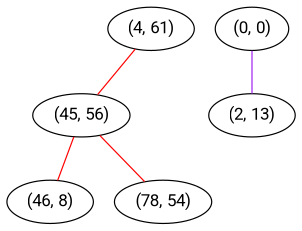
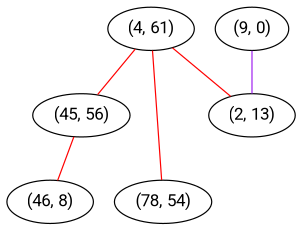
  graph {
    fontname=Roboto
    node [fontname=Roboto]
    edge [color=red fontname=Roboto weight=1]
    "(4, 61)"
    "(45, 56)"
    "(2, 13)"
    "(46, 8)"
    "(78, 54)"
-   "(0, 0)"
+   "(0, 0)" [label="(9, 0)"]
    "(4, 61)" -- "(45, 56)"
+   "(4, 61)" -- "(2, 13)"
    "(45, 56)" -- "(46, 8)"
-   "(45, 56)" -- "(78, 54)"
+   "(4, 61)" -- "(78, 54)"
    "(0, 0)" -- "(2, 13)" [color=purple weight=4]
  }
